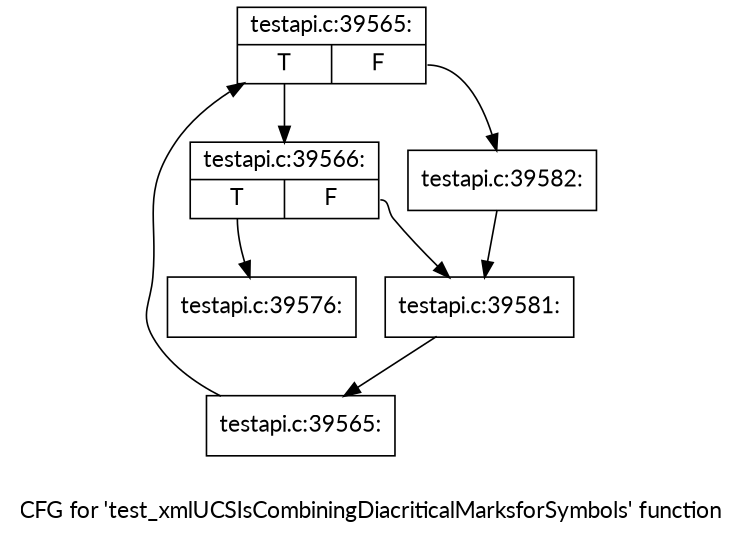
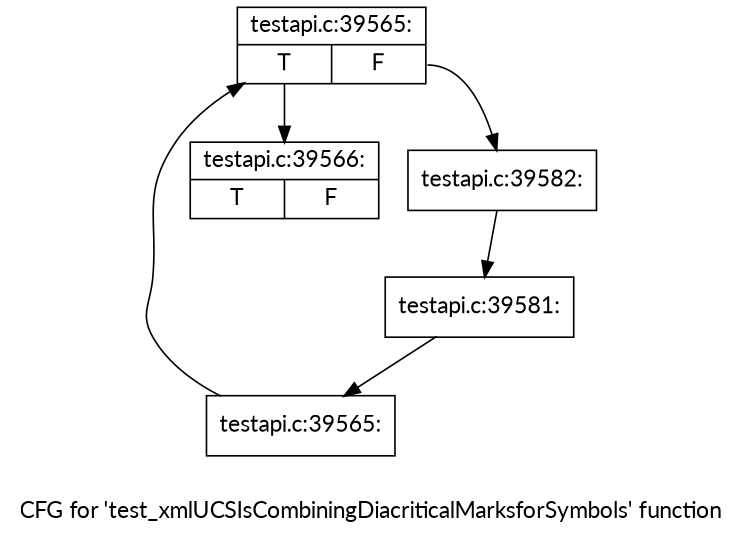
  digraph {
    fontname=Lato
    label="CFG for 'test_xmlUCSIsCombiningDiacriticalMarksforSymbols' function"
    node [fontname=Lato shape=record]
    edge [fontname=Lato]
    n1 [label="{testapi.c:39565:|{<s0>T|<s1>F}}"]
    n2 [label="{testapi.c:39566:|{<s0>T|<s1>F}}"]
    n3 [label="{testapi.c:39582:}"]
-   n4 [label="{testapi.c:39576:}"]
    n5 [label="{testapi.c:39581:}"]
    n6 [label="{testapi.c:39565:}"]
    n1 -> n2 [tailport=s0]
    n1 -> n3 [tailport=s1]
-   n2 -> n4 [tailport=s0]
-   n2 -> n5 [tailport=s1]
    n3 -> n5
    n5 -> n6
    n6 -> n1
  }
